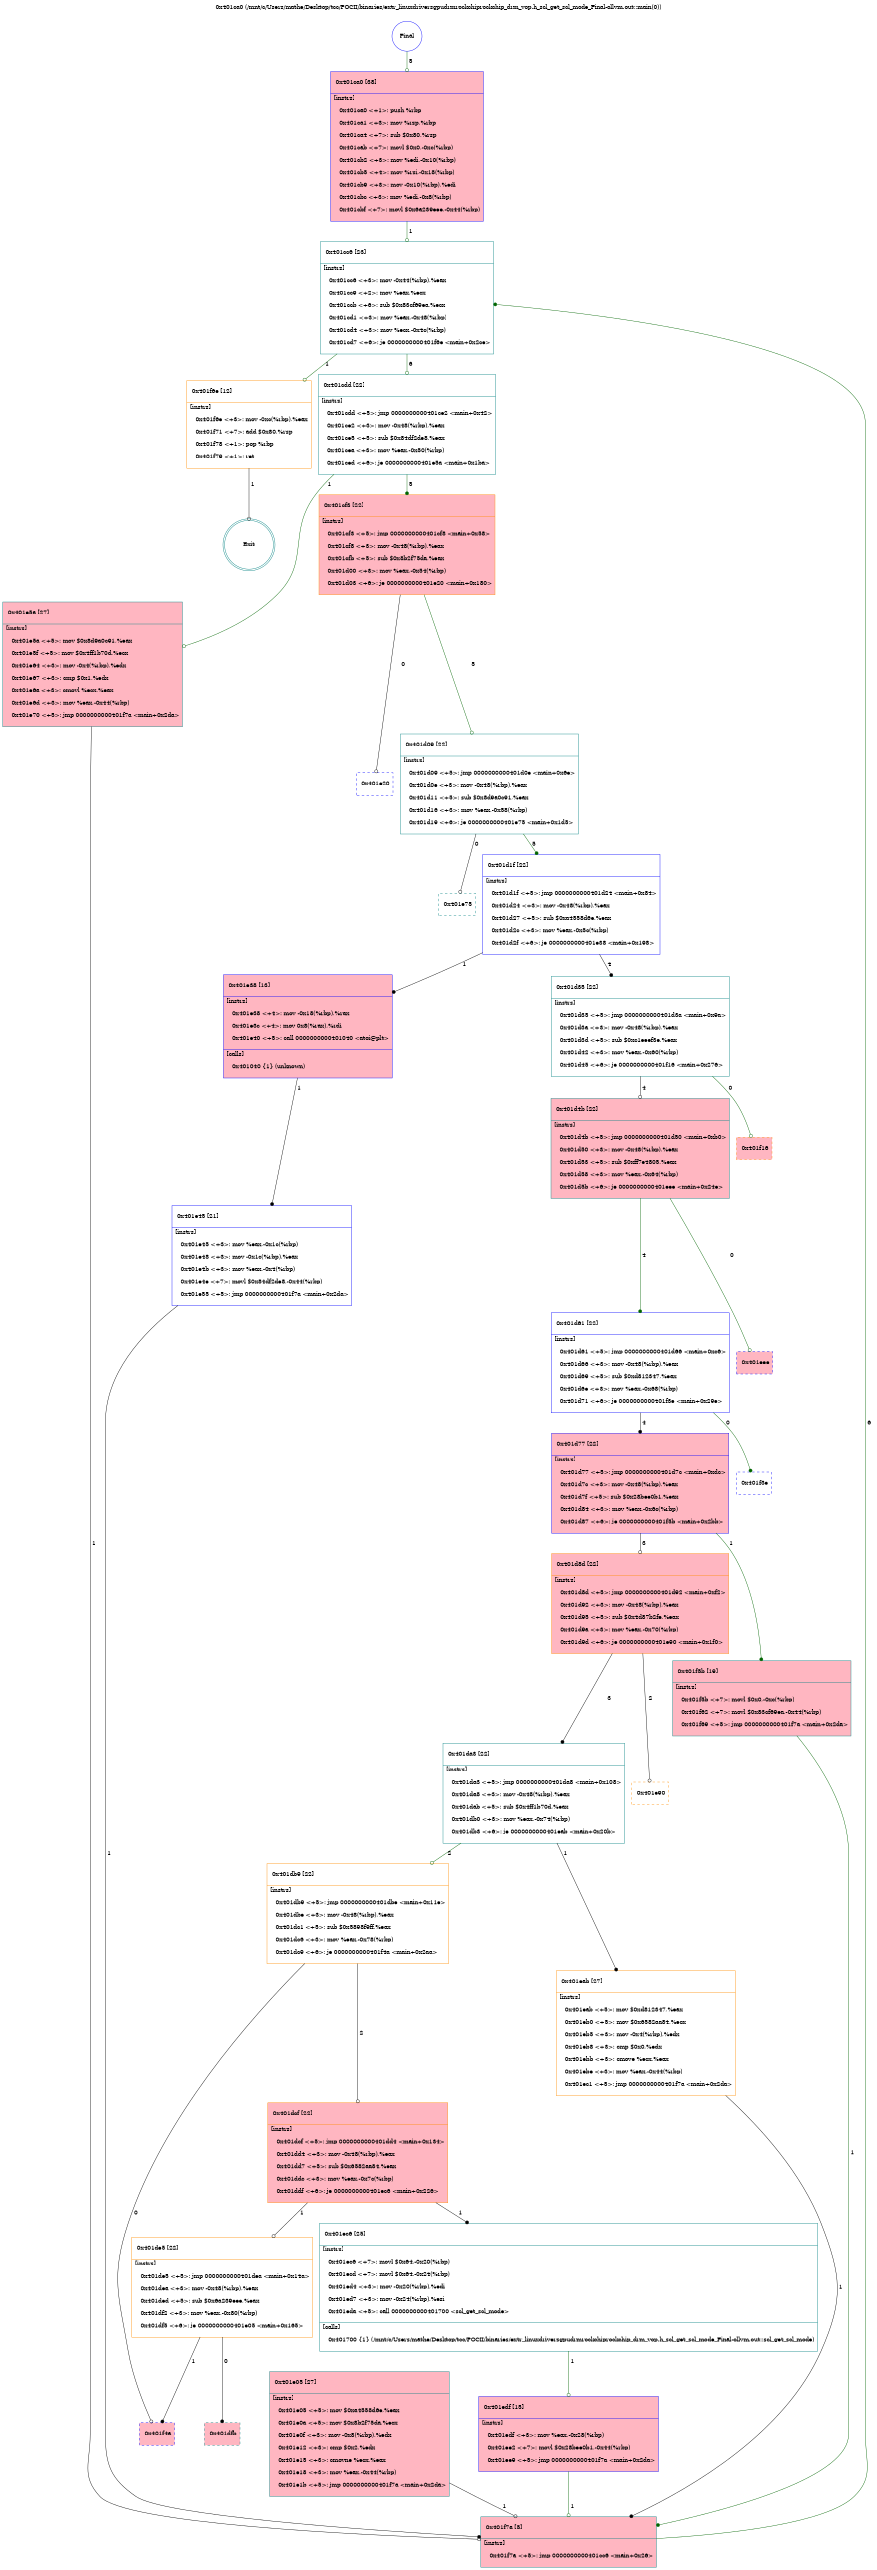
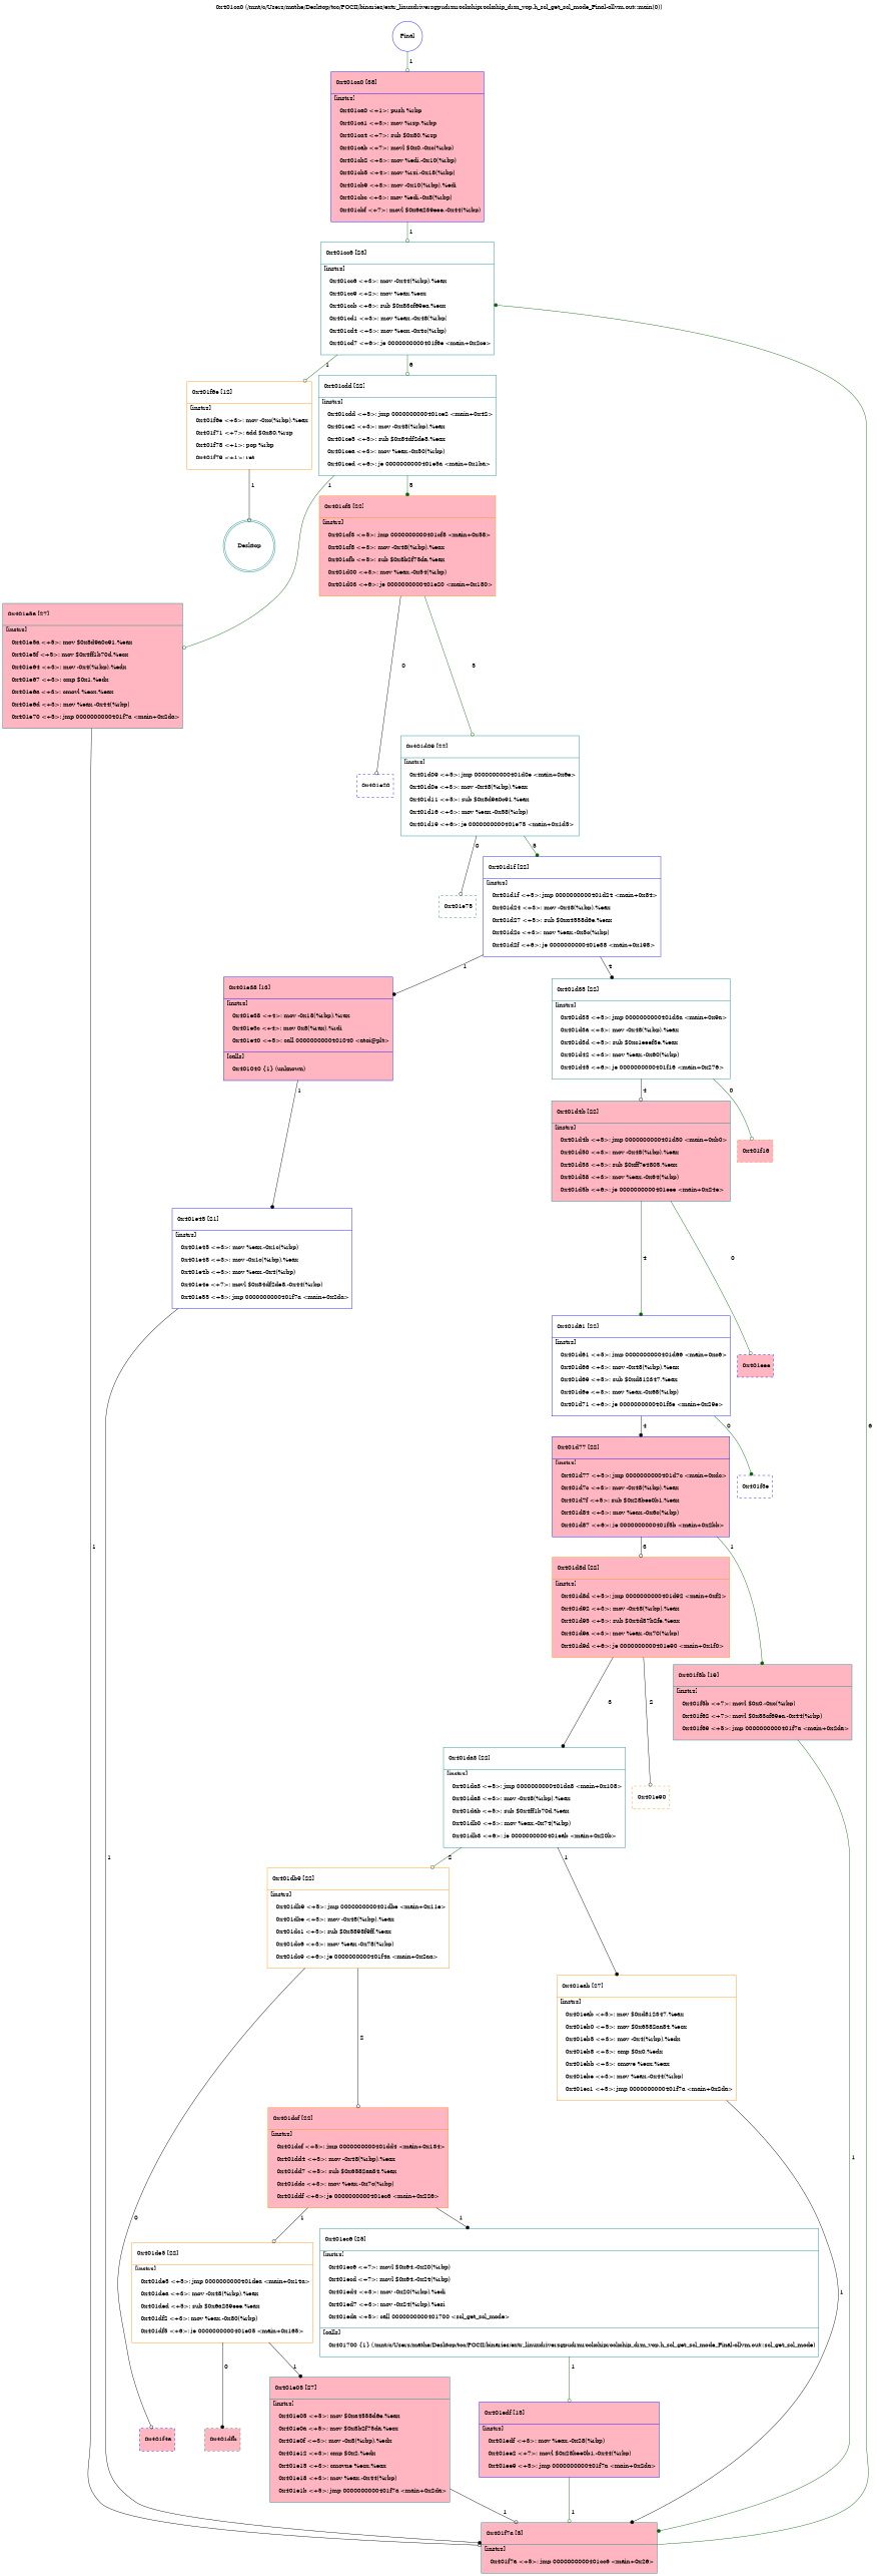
  digraph {
    label="0x401ca0 (/mnt/c/Users/mathe/Desktop/tcc/POCII/binaries/extr_linuxdriversgpudrmrockchiprockchip_drm_vop.h_scl_get_scl_mode_Final-ollvm.out::main(0))"
    labelloc=t
    node [color=teal fillcolor=white shape=record style=filled]
    edge [arrowhead=odot color=black]
    n1 [color=blue height=0.3 label=Final shape=circle width=0.3]
    n2 [color=blue fillcolor=lightpink label="{\n     0x401ca0 [38]\l\n     | [instrs]\l\n     &nbsp;&nbsp;0x401ca0 \<+1\>: push %rbp\l\n     &nbsp;&nbsp;0x401ca1 \<+3\>: mov %rsp,%rbp\l\n     &nbsp;&nbsp;0x401ca4 \<+7\>: sub $0x80,%rsp\l\n     &nbsp;&nbsp;0x401cab \<+7\>: movl $0x0,-0xc(%rbp)\l\n     &nbsp;&nbsp;0x401cb2 \<+3\>: mov %edi,-0x10(%rbp)\l\n     &nbsp;&nbsp;0x401cb5 \<+4\>: mov %rsi,-0x18(%rbp)\l\n     &nbsp;&nbsp;0x401cb9 \<+3\>: mov -0x10(%rbp),%edi\l\n     &nbsp;&nbsp;0x401cbc \<+3\>: mov %edi,-0x8(%rbp)\l\n     &nbsp;&nbsp;0x401cbf \<+7\>: movl $0x6a239eee,-0x44(%rbp)\l\n  }"]
    n3 [label="{\n     0x401cc6 [23]\l\n     | [instrs]\l\n     &nbsp;&nbsp;0x401cc6 \<+3\>: mov -0x44(%rbp),%eax\l\n     &nbsp;&nbsp;0x401cc9 \<+2\>: mov %eax,%ecx\l\n     &nbsp;&nbsp;0x401ccb \<+6\>: sub $0x83cf69ea,%ecx\l\n     &nbsp;&nbsp;0x401cd1 \<+3\>: mov %eax,-0x48(%rbp)\l\n     &nbsp;&nbsp;0x401cd4 \<+3\>: mov %ecx,-0x4c(%rbp)\l\n     &nbsp;&nbsp;0x401cd7 \<+6\>: je 0000000000401f6e \<main+0x2ce\>\l\n  }"]
    n4 [color=darkorange label="{\n     0x401f6e [12]\l\n     | [instrs]\l\n     &nbsp;&nbsp;0x401f6e \<+3\>: mov -0xc(%rbp),%eax\l\n     &nbsp;&nbsp;0x401f71 \<+7\>: add $0x80,%rsp\l\n     &nbsp;&nbsp;0x401f78 \<+1\>: pop %rbp\l\n     &nbsp;&nbsp;0x401f79 \<+1\>: ret\l\n  }"]
    n5 [label="{\n     0x401cdd [22]\l\n     | [instrs]\l\n     &nbsp;&nbsp;0x401cdd \<+5\>: jmp 0000000000401ce2 \<main+0x42\>\l\n     &nbsp;&nbsp;0x401ce2 \<+3\>: mov -0x48(%rbp),%eax\l\n     &nbsp;&nbsp;0x401ce5 \<+5\>: sub $0x84df2de8,%eax\l\n     &nbsp;&nbsp;0x401cea \<+3\>: mov %eax,-0x50(%rbp)\l\n     &nbsp;&nbsp;0x401ced \<+6\>: je 0000000000401e5a \<main+0x1ba\>\l\n  }"]
-   Exit [height=0.3 peripheries=2 shape=circle width=0.3]
+   Exit [height=0.3 peripheries=2 shape=circle width=0.3 label=Desktop]
    n7 [fillcolor=lightpink label="{\n     0x401e5a [27]\l\n     | [instrs]\l\n     &nbsp;&nbsp;0x401e5a \<+5\>: mov $0x8d9a0c91,%eax\l\n     &nbsp;&nbsp;0x401e5f \<+5\>: mov $0x4ff1b70d,%ecx\l\n     &nbsp;&nbsp;0x401e64 \<+3\>: mov -0x4(%rbp),%edx\l\n     &nbsp;&nbsp;0x401e67 \<+3\>: cmp $0x1,%edx\l\n     &nbsp;&nbsp;0x401e6a \<+3\>: cmovl %ecx,%eax\l\n     &nbsp;&nbsp;0x401e6d \<+3\>: mov %eax,-0x44(%rbp)\l\n     &nbsp;&nbsp;0x401e70 \<+5\>: jmp 0000000000401f7a \<main+0x2da\>\l\n  }"]
    n8 [color=darkorange fillcolor=lightpink label="{\n     0x401cf3 [22]\l\n     | [instrs]\l\n     &nbsp;&nbsp;0x401cf3 \<+5\>: jmp 0000000000401cf8 \<main+0x58\>\l\n     &nbsp;&nbsp;0x401cf8 \<+3\>: mov -0x48(%rbp),%eax\l\n     &nbsp;&nbsp;0x401cfb \<+5\>: sub $0x8b2f75da,%eax\l\n     &nbsp;&nbsp;0x401d00 \<+3\>: mov %eax,-0x54(%rbp)\l\n     &nbsp;&nbsp;0x401d03 \<+6\>: je 0000000000401e20 \<main+0x180\>\l\n  }"]
    n9 [fillcolor=lightpink label="{\n     0x401f7a [5]\l\n     | [instrs]\l\n     &nbsp;&nbsp;0x401f7a \<+5\>: jmp 0000000000401cc6 \<main+0x26\>\l\n  }"]
    n10 [color=blue label="{\n     0x401e20\l\n  }" style="dashed,filled"]
    n11 [label="{\n     0x401d09 [22]\l\n     | [instrs]\l\n     &nbsp;&nbsp;0x401d09 \<+5\>: jmp 0000000000401d0e \<main+0x6e\>\l\n     &nbsp;&nbsp;0x401d0e \<+3\>: mov -0x48(%rbp),%eax\l\n     &nbsp;&nbsp;0x401d11 \<+5\>: sub $0x8d9a0c91,%eax\l\n     &nbsp;&nbsp;0x401d16 \<+3\>: mov %eax,-0x58(%rbp)\l\n     &nbsp;&nbsp;0x401d19 \<+6\>: je 0000000000401e75 \<main+0x1d5\>\l\n  }"]
    n12 [label="{\n     0x401e75\l\n  }" style="dashed,filled"]
    n13 [color=blue label="{\n     0x401d1f [22]\l\n     | [instrs]\l\n     &nbsp;&nbsp;0x401d1f \<+5\>: jmp 0000000000401d24 \<main+0x84\>\l\n     &nbsp;&nbsp;0x401d24 \<+3\>: mov -0x48(%rbp),%eax\l\n     &nbsp;&nbsp;0x401d27 \<+5\>: sub $0xa4558d6e,%eax\l\n     &nbsp;&nbsp;0x401d2c \<+3\>: mov %eax,-0x5c(%rbp)\l\n     &nbsp;&nbsp;0x401d2f \<+6\>: je 0000000000401e38 \<main+0x198\>\l\n  }"]
    n14 [color=blue fillcolor=lightpink label="{\n     0x401edf [15]\l\n     | [instrs]\l\n     &nbsp;&nbsp;0x401edf \<+3\>: mov %eax,-0x28(%rbp)\l\n     &nbsp;&nbsp;0x401ee2 \<+7\>: movl $0x28bee0b1,-0x44(%rbp)\l\n     &nbsp;&nbsp;0x401ee9 \<+5\>: jmp 0000000000401f7a \<main+0x2da\>\l\n  }"]
    n15 [color=blue fillcolor=lightpink label="{\n     0x401e38 [13]\l\n     | [instrs]\l\n     &nbsp;&nbsp;0x401e38 \<+4\>: mov -0x18(%rbp),%rax\l\n     &nbsp;&nbsp;0x401e3c \<+4\>: mov 0x8(%rax),%rdi\l\n     &nbsp;&nbsp;0x401e40 \<+5\>: call 0000000000401040 \<atoi@plt\>\l\n     | [calls]\l\n     &nbsp;&nbsp;0x401040 \{1\} (unknown)\l\n  }"]
    n16 [label="{\n     0x401d35 [22]\l\n     | [instrs]\l\n     &nbsp;&nbsp;0x401d35 \<+5\>: jmp 0000000000401d3a \<main+0x9a\>\l\n     &nbsp;&nbsp;0x401d3a \<+3\>: mov -0x48(%rbp),%eax\l\n     &nbsp;&nbsp;0x401d3d \<+5\>: sub $0xc1eeef3e,%eax\l\n     &nbsp;&nbsp;0x401d42 \<+3\>: mov %eax,-0x60(%rbp)\l\n     &nbsp;&nbsp;0x401d45 \<+6\>: je 0000000000401f16 \<main+0x276\>\l\n  }"]
    n17 [color=blue label="{\n     0x401e45 [21]\l\n     | [instrs]\l\n     &nbsp;&nbsp;0x401e45 \<+3\>: mov %eax,-0x1c(%rbp)\l\n     &nbsp;&nbsp;0x401e48 \<+3\>: mov -0x1c(%rbp),%eax\l\n     &nbsp;&nbsp;0x401e4b \<+3\>: mov %eax,-0x4(%rbp)\l\n     &nbsp;&nbsp;0x401e4e \<+7\>: movl $0x84df2de8,-0x44(%rbp)\l\n     &nbsp;&nbsp;0x401e55 \<+5\>: jmp 0000000000401f7a \<main+0x2da\>\l\n  }"]
    n18 [color=darkorange fillcolor=lightpink label="{\n     0x401f16\l\n  }" style="dashed,filled"]
    n19 [fillcolor=lightpink label="{\n     0x401d4b [22]\l\n     | [instrs]\l\n     &nbsp;&nbsp;0x401d4b \<+5\>: jmp 0000000000401d50 \<main+0xb0\>\l\n     &nbsp;&nbsp;0x401d50 \<+3\>: mov -0x48(%rbp),%eax\l\n     &nbsp;&nbsp;0x401d53 \<+5\>: sub $0xff7e4805,%eax\l\n     &nbsp;&nbsp;0x401d58 \<+3\>: mov %eax,-0x64(%rbp)\l\n     &nbsp;&nbsp;0x401d5b \<+6\>: je 0000000000401eee \<main+0x24e\>\l\n  }"]
    n20 [color=blue fillcolor=lightpink label="{\n     0x401eee\l\n  }" style="dashed,filled"]
    n21 [color=blue label="{\n     0x401d61 [22]\l\n     | [instrs]\l\n     &nbsp;&nbsp;0x401d61 \<+5\>: jmp 0000000000401d66 \<main+0xc6\>\l\n     &nbsp;&nbsp;0x401d66 \<+3\>: mov -0x48(%rbp),%eax\l\n     &nbsp;&nbsp;0x401d69 \<+5\>: sub $0xd812347,%eax\l\n     &nbsp;&nbsp;0x401d6e \<+3\>: mov %eax,-0x68(%rbp)\l\n     &nbsp;&nbsp;0x401d71 \<+6\>: je 0000000000401f3e \<main+0x29e\>\l\n  }"]
    n22 [color=blue label="{\n     0x401f3e\l\n  }" style="dashed,filled"]
    n23 [color=blue fillcolor=lightpink label="{\n     0x401d77 [22]\l\n     | [instrs]\l\n     &nbsp;&nbsp;0x401d77 \<+5\>: jmp 0000000000401d7c \<main+0xdc\>\l\n     &nbsp;&nbsp;0x401d7c \<+3\>: mov -0x48(%rbp),%eax\l\n     &nbsp;&nbsp;0x401d7f \<+5\>: sub $0x28bee0b1,%eax\l\n     &nbsp;&nbsp;0x401d84 \<+3\>: mov %eax,-0x6c(%rbp)\l\n     &nbsp;&nbsp;0x401d87 \<+6\>: je 0000000000401f5b \<main+0x2bb\>\l\n  }"]
    n24 [fillcolor=lightpink label="{\n     0x401dfb\l\n  }" style="dashed,filled"]
    n25 [fillcolor=lightpink label="{\n     0x401f5b [19]\l\n     | [instrs]\l\n     &nbsp;&nbsp;0x401f5b \<+7\>: movl $0x0,-0xc(%rbp)\l\n     &nbsp;&nbsp;0x401f62 \<+7\>: movl $0x83cf69ea,-0x44(%rbp)\l\n     &nbsp;&nbsp;0x401f69 \<+5\>: jmp 0000000000401f7a \<main+0x2da\>\l\n  }"]
    n26 [color=darkorange fillcolor=lightpink label="{\n     0x401d8d [22]\l\n     | [instrs]\l\n     &nbsp;&nbsp;0x401d8d \<+5\>: jmp 0000000000401d92 \<main+0xf2\>\l\n     &nbsp;&nbsp;0x401d92 \<+3\>: mov -0x48(%rbp),%eax\l\n     &nbsp;&nbsp;0x401d95 \<+5\>: sub $0x4d87b2fe,%eax\l\n     &nbsp;&nbsp;0x401d9a \<+3\>: mov %eax,-0x70(%rbp)\l\n     &nbsp;&nbsp;0x401d9d \<+6\>: je 0000000000401e90 \<main+0x1f0\>\l\n  }"]
    n27 [fillcolor=lightpink label="{\n     0x401e05 [27]\l\n     | [instrs]\l\n     &nbsp;&nbsp;0x401e05 \<+5\>: mov $0xa4558d6e,%eax\l\n     &nbsp;&nbsp;0x401e0a \<+5\>: mov $0x8b2f75da,%ecx\l\n     &nbsp;&nbsp;0x401e0f \<+3\>: mov -0x8(%rbp),%edx\l\n     &nbsp;&nbsp;0x401e12 \<+3\>: cmp $0x2,%edx\l\n     &nbsp;&nbsp;0x401e15 \<+3\>: cmovne %ecx,%eax\l\n     &nbsp;&nbsp;0x401e18 \<+3\>: mov %eax,-0x44(%rbp)\l\n     &nbsp;&nbsp;0x401e1b \<+5\>: jmp 0000000000401f7a \<main+0x2da\>\l\n  }"]
    n28 [color=darkorange label="{\n     0x401e90\l\n  }" style="dashed,filled"]
    n29 [label="{\n     0x401da3 [22]\l\n     | [instrs]\l\n     &nbsp;&nbsp;0x401da3 \<+5\>: jmp 0000000000401da8 \<main+0x108\>\l\n     &nbsp;&nbsp;0x401da8 \<+3\>: mov -0x48(%rbp),%eax\l\n     &nbsp;&nbsp;0x401dab \<+5\>: sub $0x4ff1b70d,%eax\l\n     &nbsp;&nbsp;0x401db0 \<+3\>: mov %eax,-0x74(%rbp)\l\n     &nbsp;&nbsp;0x401db3 \<+6\>: je 0000000000401eab \<main+0x20b\>\l\n  }"]
    n30 [color=darkorange label="{\n     0x401de5 [22]\l\n     | [instrs]\l\n     &nbsp;&nbsp;0x401de5 \<+5\>: jmp 0000000000401dea \<main+0x14a\>\l\n     &nbsp;&nbsp;0x401dea \<+3\>: mov -0x48(%rbp),%eax\l\n     &nbsp;&nbsp;0x401ded \<+5\>: sub $0x6a239eee,%eax\l\n     &nbsp;&nbsp;0x401df2 \<+3\>: mov %eax,-0x80(%rbp)\l\n     &nbsp;&nbsp;0x401df5 \<+6\>: je 0000000000401e05 \<main+0x165\>\l\n  }"]
    n31 [color=darkorange label="{\n     0x401eab [27]\l\n     | [instrs]\l\n     &nbsp;&nbsp;0x401eab \<+5\>: mov $0xd812347,%eax\l\n     &nbsp;&nbsp;0x401eb0 \<+5\>: mov $0x6582aa84,%ecx\l\n     &nbsp;&nbsp;0x401eb5 \<+3\>: mov -0x4(%rbp),%edx\l\n     &nbsp;&nbsp;0x401eb8 \<+3\>: cmp $0x0,%edx\l\n     &nbsp;&nbsp;0x401ebb \<+3\>: cmove %ecx,%eax\l\n     &nbsp;&nbsp;0x401ebe \<+3\>: mov %eax,-0x44(%rbp)\l\n     &nbsp;&nbsp;0x401ec1 \<+5\>: jmp 0000000000401f7a \<main+0x2da\>\l\n  }"]
    n32 [color=darkorange label="{\n     0x401db9 [22]\l\n     | [instrs]\l\n     &nbsp;&nbsp;0x401db9 \<+5\>: jmp 0000000000401dbe \<main+0x11e\>\l\n     &nbsp;&nbsp;0x401dbe \<+3\>: mov -0x48(%rbp),%eax\l\n     &nbsp;&nbsp;0x401dc1 \<+5\>: sub $0x5898f9ff,%eax\l\n     &nbsp;&nbsp;0x401dc6 \<+3\>: mov %eax,-0x78(%rbp)\l\n     &nbsp;&nbsp;0x401dc9 \<+6\>: je 0000000000401f4a \<main+0x2aa\>\l\n  }"]
    n33 [label="{\n     0x401ec6 [25]\l\n     | [instrs]\l\n     &nbsp;&nbsp;0x401ec6 \<+7\>: movl $0x64,-0x20(%rbp)\l\n     &nbsp;&nbsp;0x401ecd \<+7\>: movl $0x64,-0x24(%rbp)\l\n     &nbsp;&nbsp;0x401ed4 \<+3\>: mov -0x20(%rbp),%edi\l\n     &nbsp;&nbsp;0x401ed7 \<+3\>: mov -0x24(%rbp),%esi\l\n     &nbsp;&nbsp;0x401eda \<+5\>: call 0000000000401700 \<scl_get_scl_mode\>\l\n     | [calls]\l\n     &nbsp;&nbsp;0x401700 \{1\} (/mnt/c/Users/mathe/Desktop/tcc/POCII/binaries/extr_linuxdriversgpudrmrockchiprockchip_drm_vop.h_scl_get_scl_mode_Final-ollvm.out::scl_get_scl_mode)\l\n  }"]
    n34 [color=darkorange fillcolor=lightpink label="{\n     0x401dcf [22]\l\n     | [instrs]\l\n     &nbsp;&nbsp;0x401dcf \<+5\>: jmp 0000000000401dd4 \<main+0x134\>\l\n     &nbsp;&nbsp;0x401dd4 \<+3\>: mov -0x48(%rbp),%eax\l\n     &nbsp;&nbsp;0x401dd7 \<+5\>: sub $0x6582aa84,%eax\l\n     &nbsp;&nbsp;0x401ddc \<+3\>: mov %eax,-0x7c(%rbp)\l\n     &nbsp;&nbsp;0x401ddf \<+6\>: je 0000000000401ec6 \<main+0x226\>\l\n  }"]
    n35 [color=blue fillcolor=lightpink label="{\n     0x401f4a\l\n  }" style="dashed,filled"]
-   n1 -> n2 [color=darkgreen label=" 5"]
+   n1 -> n2 [color=darkgreen label=" 1"]
    n2 -> n3 [color=darkgreen label=" 1"]
    n3 -> n4 [color=darkgreen label=" 1"]
    n3 -> n5 [color=darkgreen label=" 6"]
    n4 -> Exit [label=" 1"]
    n5 -> n7 [color=darkgreen label=" 1"]
    n5 -> n8 [arrowhead=dot color=darkgreen label=" 5"]
    n7 -> n9 [label=" 1"]
    n8 -> n10 [label=" 0"]
    n8 -> n11 [color=darkgreen label=" 5"]
    n9 -> n3 [arrowhead=dot color=darkgreen label=" 6"]
    n11 -> n12 [label=" 0"]
    n11 -> n13 [arrowhead=dot color=darkgreen label=" 5"]
    n13 -> n15 [arrowhead=dot label=" 1"]
    n13 -> n16 [arrowhead=dot label=" 4"]
    n14 -> n9 [color=darkgreen label=" 1"]
    n15 -> n17 [arrowhead=dot label=" 1"]
    n16 -> n18 [color=darkgreen label=" 0"]
    n16 -> n19 [label=" 4"]
    n17 -> n9 [arrowhead=dot label=" 1"]
    n19 -> n20 [color=darkgreen label=" 0"]
    n19 -> n21 [arrowhead=dot color=darkgreen label=" 4"]
    n21 -> n22 [arrowhead=dot color=darkgreen label=" 0"]
    n21 -> n23 [arrowhead=dot label=" 4"]
    n23 -> n25 [arrowhead=dot color=darkgreen label=" 1"]
    n23 -> n26 [label=" 3"]
    n25 -> n9 [arrowhead=dot color=darkgreen label=" 1"]
    n26 -> n28 [label=" 2"]
    n26 -> n29 [arrowhead=dot label=" 3"]
    n27 -> n9 [label=" 1"]
    n29 -> n31 [arrowhead=dot label=" 1"]
    n29 -> n32 [color=darkgreen label=" 2"]
    n30 -> n24 [arrowhead=dot label=" 0"]
-   n30 -> n35 [arrowhead=dot label=" 1"]
+   n30 -> n27 [arrowhead=dot label=" 1"]
    n31 -> n9 [arrowhead=dot label=" 1"]
    n32 -> n34 [label=" 2"]
    n32 -> n35 [label=" 0"]
    n33 -> n14 [color=darkgreen label=" 1"]
    n34 -> n30 [label=" 1"]
    n34 -> n33 [arrowhead=dot label=" 1"]
  }
